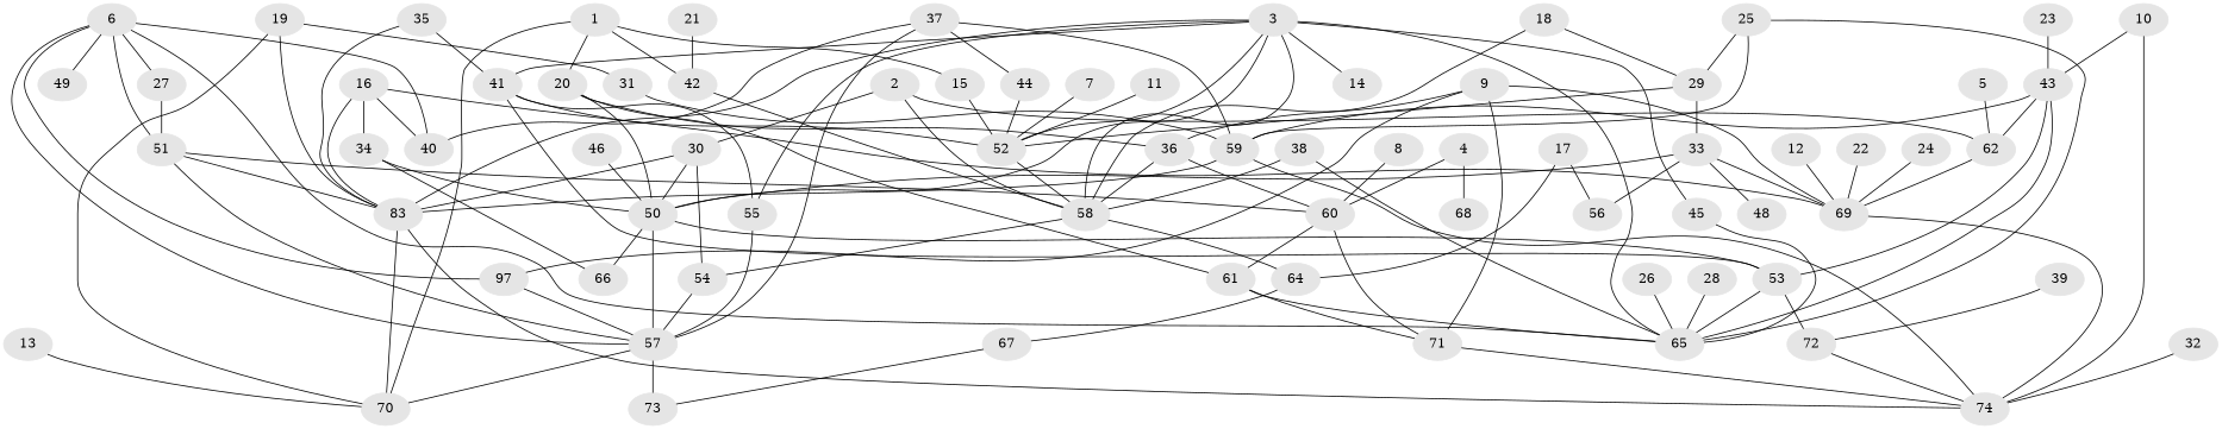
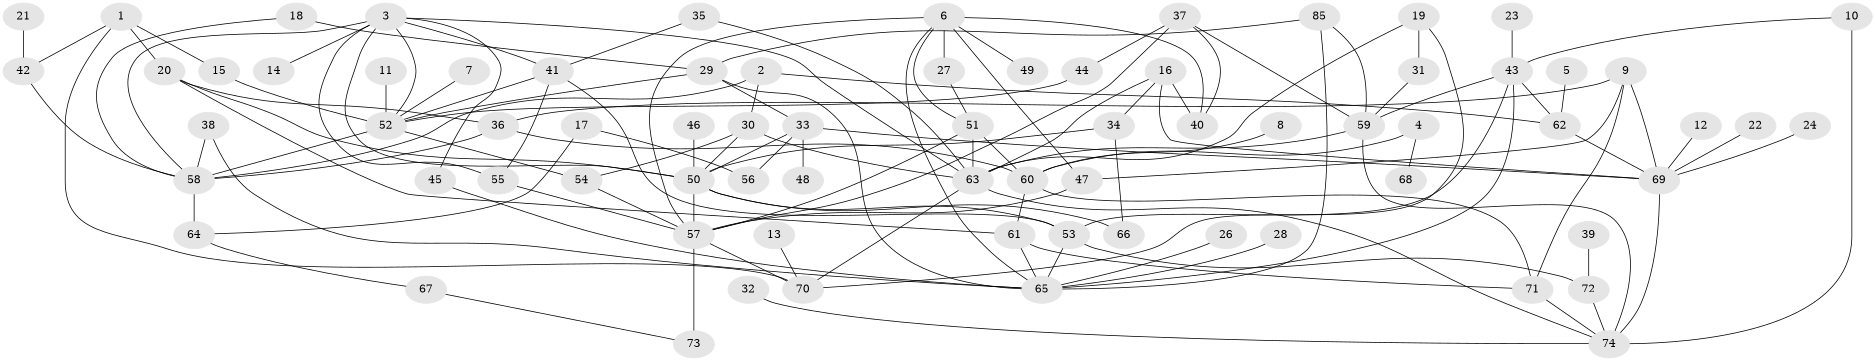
  graph {
    node [color=gray90 style=filled]
    edge [weight=1.0]
    1
    15
    20
    42
    70
    52
    50
    36
    61
    58
    2
    30
    62
-   63 [label=83]
+   63
    54
    64
    69
    3
    65
    14
    41
    45
    55
    53
    57
    66
    74
    4
    60
    68
    71
    5
    6
    27
    40
-   47 [label=97]
+   47
    49
    51
    73
    7
    8
    9
    10
    43
    59
    11
    12
    13
    16
    34
    17
    56
    67
    18
    29
    33
    19
    31
    21
    22
    23
    24
-   25
+   25 [label=85]
    26
    28
    48
    32
    35
    37
    44
    38
    39
    72
    46
    1 -- 15
    1 -- 20
    1 -- 42
    1 -- 70
    15 -- 52
    20 -- 50
    20 -- 36
    20 -- 61
    42 -- 58
    52 -- 58
-   58 -- 54
+   52 -- 54
    50 -- 53
    50 -- 57 [weight=2.0]
    50 -- 66
    36 -- 58
    36 -- 60
    61 -- 65
    61 -- 71
    58 -- 64
    2 -- 58
    2 -- 30
    2 -- 62
    30 -- 50
    30 -- 63 [weight=2.0]
    30 -- 54
    62 -- 69
    63 -- 70
    63 -- 74
    54 -- 57
    64 -- 67
    69 -- 74
    3 -- 52
    3 -- 50
    3 -- 58
    3 -- 63
-   3 -- 65
+   29 -- 65
    3 -- 14
    3 -- 41
    3 -- 45
    3 -- 55
    41 -- 52
    41 -- 55
    41 -- 53
    45 -- 65
    55 -- 57 [weight=2.0]
    53 -- 65
    53 -- 72
    57 -- 70
    57 -- 73 [weight=2.0]
    4 -- 60
    4 -- 68
    60 -- 61
    60 -- 71
    71 -- 74
    5 -- 62
    6 -- 65
    6 -- 57
    6 -- 27
    6 -- 40
    6 -- 47
    6 -- 49
    6 -- 51
    27 -- 51
    47 -- 57 [weight=2.0]
    51 -- 63
    51 -- 57
    51 -- 60
    7 -- 52
    8 -- 60
    9 -- 36
    9 -- 69
    9 -- 71
    9 -- 47
    10 -- 74 [weight=2.0]
    10 -- 43
    43 -- 62
    43 -- 65
    43 -- 53
    43 -- 59
    59 -- 63
    59 -- 74
    11 -- 52
    12 -- 69
    13 -- 70
    16 -- 63
    16 -- 69
    16 -- 40
    16 -- 34
    34 -- 50
    34 -- 66
    17 -- 64
    17 -- 56
    67 -- 73
    18 -- 58
    18 -- 29
    29 -- 52
    29 -- 33
    33 -- 50
    33 -- 69
    33 -- 56
    33 -- 48
    19 -- 70
    19 -- 63
    19 -- 31
    31 -- 59
    21 -- 42
    22 -- 69
    23 -- 43
    24 -- 69
    25 -- 65
    25 -- 59
    25 -- 29
    26 -- 65
    28 -- 65
    32 -- 74
    35 -- 63
    35 -- 41
    37 -- 57
    37 -- 40
    37 -- 59
    37 -- 44
    44 -- 52
    38 -- 58
    38 -- 65
    39 -- 72
    72 -- 74
    46 -- 50
  }
